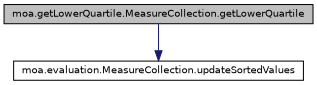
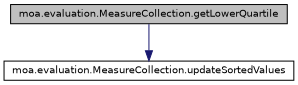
  digraph {
    rankdir=TB
    fontname="DejaVu Sans"
    node [color=black fontname="DejaVu Sans" fontsize=10 shape=record style=filled]
-   n1 [fillcolor=grey75 fontcolor=black height=0.2 label="moa.getLowerQuartile.MeasureCollection.getLowerQuartile" width=0.4]
+   n1 [fillcolor=grey75 fontcolor=black height=0.2 label="moa.evaluation.MeasureCollection.getLowerQuartile" width=0.4]
    n2 [fillcolor=white height=0.2 label="moa.evaluation.MeasureCollection.updateSortedValues" width=0.4]
    n1 -> n2 [color=midnightblue fontname="DejaVu Sans" fontsize=10 labelfontname=Helvetica labelfontsize=10 style=solid]
  }
